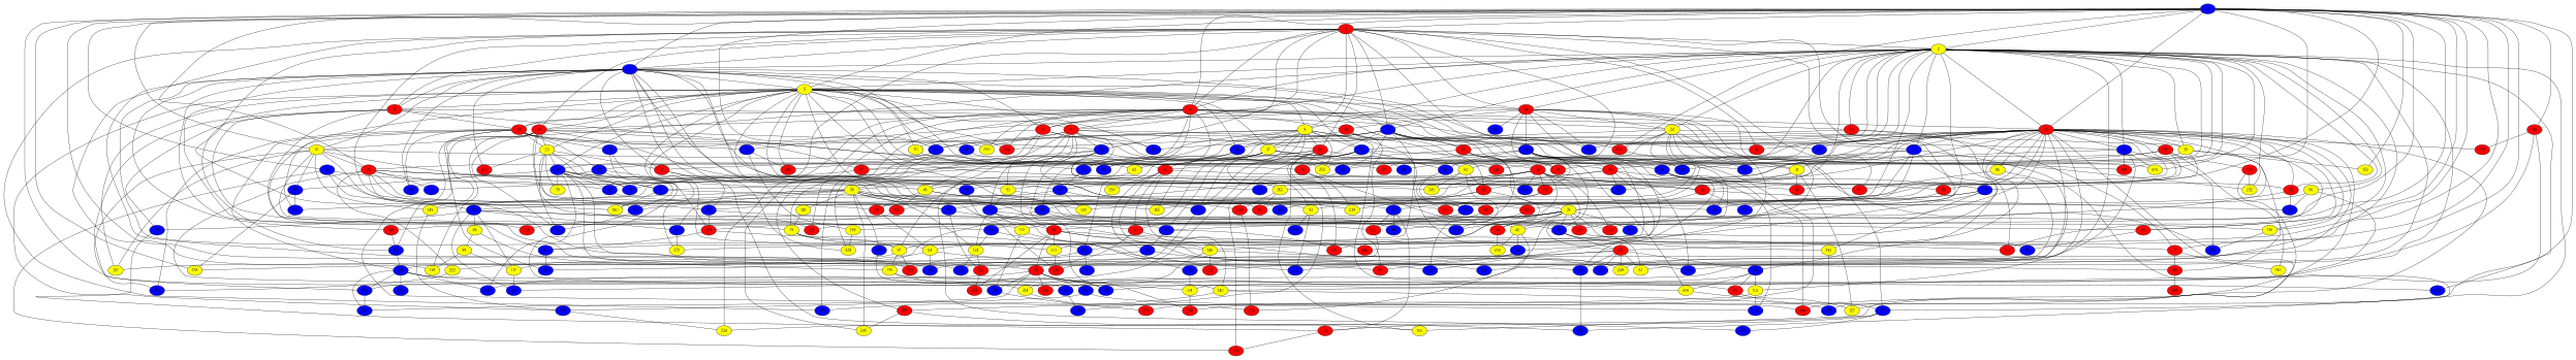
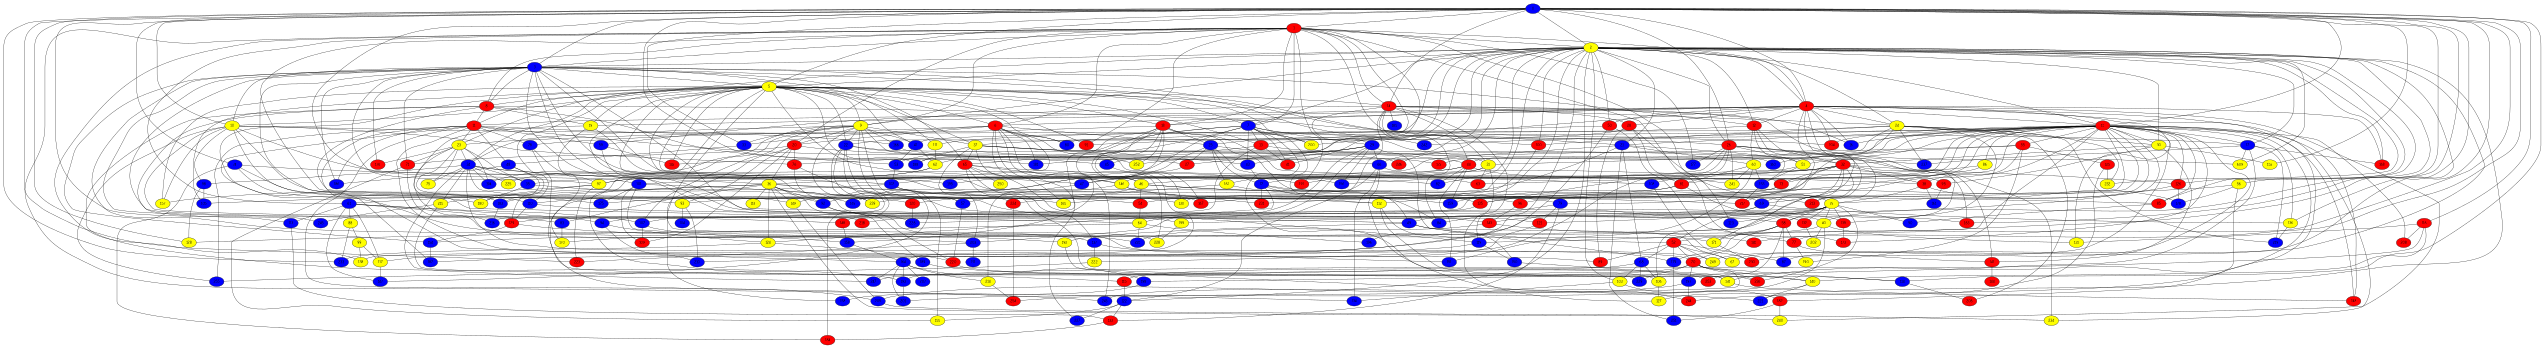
  graph {
    fontname="Comic Neue"
    node [fillcolor=blue fontname="Comic Neue" style=filled]
    edge [fontname="Comic Neue"]
    1 [fillcolor=red]
    0
    2 [fillcolor=yellow]
    3
    4 [fillcolor=red]
    5 [fillcolor=yellow]
    10 [fillcolor=yellow]
    14 [fillcolor=red]
    15 [fillcolor=red]
    26 [fillcolor=red]
    33
    40 [fillcolor=yellow]
    52 [fillcolor=red]
    74
    77 [fillcolor=red]
    101
    114
    116 [fillcolor=red]
    128 [fillcolor=yellow]
    136 [fillcolor=yellow]
    145 [fillcolor=red]
    152 [fillcolor=yellow]
    163 [fillcolor=red]
    181
    223 [fillcolor=red]
    233
    245
    6 [fillcolor=red]
    7
    8 [fillcolor=red]
    9 [fillcolor=yellow]
    18 [fillcolor=red]
    20 [fillcolor=red]
    25
    27 [fillcolor=red]
    54 [fillcolor=red]
    61
    91 [fillcolor=red]
    100 [fillcolor=red]
    123
    138 [fillcolor=yellow]
    173 [fillcolor=red]
    177
    191 [fillcolor=red]
    243
    12 [fillcolor=red]
    13 [fillcolor=red]
    17
    21
    22
    24 [fillcolor=yellow]
    30 [fillcolor=yellow]
    41 [fillcolor=red]
    50 [fillcolor=red]
    56 [fillcolor=yellow]
    62 [fillcolor=yellow]
    66
    67 [fillcolor=yellow]
    82
    85 [fillcolor=red]
    103 [fillcolor=yellow]
    122
    126 [fillcolor=red]
    129 [fillcolor=red]
    168 [fillcolor=red]
    196
    n67 [fillcolor=yellow label=609]
    221
    232 [fillcolor=yellow]
    246 [fillcolor=red]
    249 [fillcolor=yellow]
    49
    58 [fillcolor=red]
    65 [fillcolor=red]
    71 [fillcolor=red]
    93 [fillcolor=yellow]
    97 [fillcolor=yellow]
    111 [fillcolor=yellow]
    148 [fillcolor=red]
    154
    156
    176 [fillcolor=red]
    186
    195
    218 [fillcolor=red]
    235
    242
    11 [fillcolor=red]
    16
    19 [fillcolor=yellow]
    28 [fillcolor=red]
    69
+   131 [fillcolor=yellow]
    182 [fillcolor=red]
    200 [fillcolor=yellow]
    204 [fillcolor=red]
    234 [fillcolor=yellow]
    240 [fillcolor=yellow]
    248 [fillcolor=red]
    23 [fillcolor=yellow]
    34
    37 [fillcolor=yellow]
    42
    73 [fillcolor=red]
    80
    96 [fillcolor=red]
    105
    110
    142 [fillcolor=red]
    157 [fillcolor=yellow]
    158
    167 [fillcolor=red]
    171 [fillcolor=yellow]
    188
    205
    239 [fillcolor=yellow]
    46 [fillcolor=yellow]
    76 [fillcolor=red]
    98
    121 [fillcolor=red]
    149 [fillcolor=yellow]
    183
    255
    29
    119
    59
    31 [fillcolor=yellow]
    44 [fillcolor=red]
    84
    185
    38 [fillcolor=red]
    112 [fillcolor=yellow]
    51 [fillcolor=yellow]
    39 [fillcolor=yellow]
    55 [fillcolor=red]
    63 [fillcolor=red]
    81 [fillcolor=red]
    86 [fillcolor=yellow]
    87
    146 [fillcolor=yellow]
    165 [fillcolor=yellow]
    170 [fillcolor=yellow]
    172 [fillcolor=red]
    174 [fillcolor=yellow]
    208 [fillcolor=red]
    213 [fillcolor=red]
    230 [fillcolor=red]
    231 [fillcolor=red]
-   106 [fillcolor=yellow label=406]
+   106 [fillcolor=yellow]
    47
    135 [fillcolor=red]
    141 [fillcolor=red]
    222 [fillcolor=yellow]
    241 [fillcolor=yellow]
    48
    202 [fillcolor=yellow]
    254 [fillcolor=red]
    89 [fillcolor=red]
    68
    179
    70 [fillcolor=red]
    184 [fillcolor=red]
    180 [fillcolor=yellow]
    102
    190 [fillcolor=yellow]
    109 [fillcolor=red]
    175
    120 [fillcolor=red]
    192 [fillcolor=yellow]
    206 [fillcolor=red]
    193
    140 [fillcolor=yellow]
    219
    36 [fillcolor=yellow]
    78
    227
    228 [fillcolor=yellow]
    43
    53
    237
    113
    57
    94
    107
    115 [fillcolor=red]
    166
    194
    252 [fillcolor=yellow]
    217 [fillcolor=red]
    108
    130 [fillcolor=yellow]
    216
    238
    72
    160
    162 [fillcolor=yellow]
    64 [fillcolor=yellow]
    147
    83
    88 [fillcolor=yellow]
    117 [fillcolor=yellow]
    32 [fillcolor=red]
    60 [fillcolor=yellow]
    198
    35
    153
    169
    251
    45
    155 [fillcolor=yellow]
    79
    139 [fillcolor=red]
    95 [fillcolor=red]
    187
    178
    244 [fillcolor=red]
+   225 [fillcolor=yellow]
    134
    90
    133 [fillcolor=red]
    226
    203
    253 [fillcolor=red]
    137
    143 [fillcolor=red]
    250 [fillcolor=yellow]
    104
    210
    215 [fillcolor=yellow]
    164
    75 [fillcolor=yellow]
    92
    247
    118 [fillcolor=yellow]
    124 [fillcolor=yellow]
    189
    161
    127 [fillcolor=yellow]
    150
    201
    220 [fillcolor=red]
    199 [fillcolor=yellow]
    214 [fillcolor=yellow]
    207
    151
    159
    132 [fillcolor=red]
    236 [fillcolor=red]
    125 [fillcolor=red]
    229
    224 [fillcolor=red]
    144 [fillcolor=red]
    211
    197
    99 [fillcolor=yellow]
    1 -- 2
    1 -- 3
    1 -- 4
    1 -- 14
    1 -- 6
    1 -- 7
    1 -- 8
    1 -- 9
    1 -- 18
    1 -- 20
    1 -- 25
    1 -- 27
    1 -- 54
    1 -- 61
    1 -- 91
    1 -- 100
    1 -- 123
    1 -- 138
    1 -- 173
    1 -- 177
    1 -- 191
    1 -- 243
    0 -- 1
    0 -- 2
    0 -- 3
    0 -- 4
    0 -- 5
    0 -- 10
    0 -- 14
    0 -- 15
    0 -- 26
    0 -- 33
    0 -- 40
    0 -- 52
    0 -- 74
    0 -- 77
    0 -- 101
    0 -- 114
    0 -- 116
    0 -- 128
    0 -- 136
    0 -- 145
    0 -- 152
    0 -- 163
    0 -- 181
    0 -- 223
    0 -- 233
    0 -- 245
    2 -- 3
    2 -- 4
    2 -- 5
    2 -- 10
    2 -- 15
    2 -- 26
    2 -- 7
    2 -- 9
    2 -- 54
    2 -- 100
    2 -- 12
    2 -- 13
    2 -- 17
    2 -- 21
    2 -- 22
    2 -- 24
    2 -- 30
    2 -- 41
    2 -- 50
    2 -- 56
    2 -- 62
    2 -- 66
    2 -- 67
    2 -- 82
    2 -- 85
    2 -- 103
    2 -- 122
    2 -- 126
    2 -- 129
    2 -- 168
    2 -- 196
    2 -- n67
    2 -- 221
    2 -- 232
    2 -- 246
    2 -- 249
    3 -- 5
    3 -- 10
    3 -- 40
    3 -- 8
    3 -- 12
    3 -- 21
    3 -- 49
    3 -- 58
    3 -- 65
    3 -- 71
    3 -- 93
    3 -- 97
    3 -- 111
    3 -- 148
    3 -- 154
    3 -- 156
    3 -- 176
    3 -- 186
    3 -- 195
    3 -- 218
    3 -- 235
    3 -- 242
    4 -- 15
    4 -- 6
    4 -- 18
    4 -- 12
    4 -- 24
    4 -- 50
    4 -- 168
    4 -- 58
    4 -- 11
    4 -- 16
    4 -- 19
    4 -- 28
    4 -- 69
+   4 -- 131
    4 -- 182
    4 -- 200
    4 -- 204
    4 -- 234
    4 -- 240
    4 -- 248
    5 -- 14
    5 -- 6
    5 -- 7
    5 -- 8
    5 -- 9
    5 -- 18
    5 -- 91
    5 -- 13
    5 -- 22
    5 -- 82
    5 -- 11
-   118 -- 19
+   5 -- 19
    5 -- 200
    5 -- 204
    5 -- 23
    5 -- 34
    5 -- 37
    5 -- 42
    5 -- 73
    5 -- 80
    5 -- 96
    5 -- 105
    5 -- 110
    5 -- 142
    5 -- 157
    5 -- 158
    5 -- 167
    5 -- 171
    5 -- 188
    5 -- 205
    5 -- 239
    10 -- 26
    10 -- 157
    10 -- 46
    10 -- 76
    10 -- 98
    10 -- 121
    10 -- 149
    10 -- 183
    10 -- 255
    14 -- 24
    14 -- 122
    14 -- n67
    14 -- 16
    14 -- 28
    14 -- 29
    14 -- 119
    14 -- 59
    14 -- 31
    14 -- 44
    14 -- 84
    14 -- 185
    15 -- 136
    15 -- 91
    15 -- 173
    15 -- 17
    15 -- 21
    15 -- 30
    15 -- 85
    15 -- 126
    15 -- 242
    15 -- 16
    15 -- 204
    15 -- 234
    15 -- 248
    15 -- 73
    15 -- 31
    15 -- 44
    15 -- 38
    15 -- 112
    15 -- 51
    15 -- 39
    15 -- 55
    15 -- 63
    15 -- 81
    15 -- 86
    15 -- 87
    15 -- 146
    15 -- 165
    15 -- 170
    15 -- 172
    15 -- 174
    15 -- 208
    15 -- 213
    15 -- 230
    15 -- 231
    26 -- 177
    26 -- 51
    26 -- 213
    26 -- 106
    26 -- 47
    26 -- 135
    26 -- 141
    26 -- 222
    26 -- 241
    33 -- 48
+   40 -- 131
    40 -- 119
    40 -- 202
    40 -- 254
    52 -- 67
    52 -- 249
    52 -- 87
    52 -- 89
    52 -- 68
    52 -- 179
    52 -- 70
    74 -- 110
    74 -- 184
    74 -- 180
    74 -- 102
    77 -- 141
    77 -- 190
    101 -- 109
    101 -- 175
    101 -- 120
    101 -- 192
    114 -- 206
+   116 -- 131
    116 -- 208
    116 -- 193
    116 -- 140
    136 -- 219
    6 -- 33
    6 -- 181
    6 -- 20
    6 -- 25
    6 -- 243
    6 -- 80
    6 -- 46
    6 -- 38
    6 -- 36
    6 -- 78
    6 -- 227
    6 -- 228
    7 -- 13
    7 -- 41
    7 -- 49
    7 -- 65
    7 -- 97
    7 -- 200
    7 -- 188
    7 -- 29
    7 -- 106
    7 -- 43
    7 -- 53
    7 -- 237
    8 -- 17
    8 -- 11
    8 -- 19
    8 -- 112
    8 -- 193
    8 -- 53
    8 -- 113
    9 -- 33
    9 -- 20
    9 -- 22
    9 -- 34
    9 -- 37
    9 -- 42
    9 -- 119
    9 -- 57
    9 -- 94
    9 -- 107
    9 -- 115
    9 -- 166
    9 -- 194
    9 -- 252
    18 -- 25
    18 -- 138
    18 -- 23
    18 -- 158
    18 -- 149
    18 -- 252
    18 -- 217
    18 -- 108
    18 -- 130
    18 -- 216
    20 -- 66
    20 -- 71
    20 -- 93
    20 -- 76
    20 -- 109
    20 -- 36
    20 -- 238
    25 -- 27
    25 -- 105
    25 -- 63
    25 -- 72
    25 -- 160
    25 -- 162
    27 -- 47
    54 -- 64
    61 -- 113
    61 -- 94
    61 -- 107
    61 -- 147
    61 -- 83
    61 -- 88
    61 -- 117
    100 -- 130
    12 -- 111
    12 -- 51
    12 -- 217
    12 -- 32
    12 -- 60
    13 -- 41
    13 -- 76
    13 -- 107
    13 -- 32
    17 -- 168
    17 -- n67
    17 -- 219
    17 -- 237
    17 -- 198
    21 -- 68
    21 -- 60
    21 -- 35
    21 -- 153
    21 -- 169
    21 -- 251
    22 -- 31
    22 -- 184
    22 -- 57
    22 -- 147
    22 -- 45
    22 -- 155
    24 -- 100
    24 -- 30
    24 -- 232
    24 -- 42
    24 -- 142
    24 -- 206
    24 -- 219
    24 -- 237
    24 -- 79
    24 -- 139
    30 -- 152
    30 -- 141
    30 -- 32
    30 -- 95
    50 -- 77
    50 -- 80
    50 -- 187
    56 -- 96
    56 -- 178
    56 -- 244
    62 -- 97
+   62 -- 225
    66 -- 175
    66 -- 95
    66 -- 244
    66 -- 134
    85 -- 90
    103 -- 182
    103 -- 134
    122 -- 227
    122 -- 155
    122 -- 133
    126 -- 178
    126 -- 226
    129 -- 154
    129 -- 203
    49 -- 52
    49 -- 67
    49 -- 192
    58 -- 77
    58 -- 171
    58 -- 87
    58 -- 179
    58 -- 70
    58 -- 253
    65 -- 191
    65 -- 146
    65 -- 140
    65 -- 137
    65 -- 143
    65 -- 250
    71 -- 228
    71 -- 155
    93 -- 104
    93 -- 210
    97 -- 223
    97 -- 157
    97 -- 215
    111 -- 62
    148 -- 158
    154 -- 187
    11 -- 27
    11 -- 186
    11 -- 23
    11 -- 255
    11 -- 59
    11 -- 48
    11 -- 89
    11 -- 78
    11 -- 166
    11 -- 187
    11 -- 134
    11 -- 164
    19 -- 97
    19 -- 146
    19 -- 64
    28 -- 37
    28 -- 39
    28 -- 81
    28 -- 89
    69 -- 136
    69 -- 117
    69 -- 143
    182 -- 240
    182 -- 251
    23 -- 71
    23 -- 176
    23 -- 34
    23 -- 194
    23 -- 216
    23 -- 35
    23 -- 75
    23 -- 92
    34 -- 98
    34 -- 47
    34 -- 70
    34 -- 175
    34 -- 36
    34 -- 194
    34 -- 35
+   34 -- 225
    34 -- 215
    34 -- 75
    34 -- 247
    37 -- 246
    37 -- 65
    37 -- 188
    37 -- 44
    37 -- 165
    37 -- 43
    37 -- 203
    42 -- 62
    42 -- 53
    73 -- 110
    73 -- 167
    96 -- 143
    110 -- 163
    110 -- 129
    158 -- 164
    171 -- 230
    205 -- 234
    46 -- 54
    46 -- 135
    46 -- 120
    46 -- 79
    76 -- 239
    76 -- 139
    98 -- 128
    98 -- 105
    121 -- 164
    149 -- 205
    183 -- 216
    29 -- 181
    29 -- 66
    29 -- 156
    29 -- 179
    29 -- 43
    29 -- 64
    29 -- 45
    29 -- 203
    119 -- 210
    119 -- 150
    59 -- 142
    59 -- 199
    31 -- 195
    31 -- 63
    31 -- 162
    31 -- 127
    44 -- 101
    44 -- 82
    44 -- 241
    44 -- 102
    44 -- 151
    44 -- 159
    38 -- 39
    38 -- 178
    38 -- 161
    112 -- 114
    112 -- 150
    51 -- 72
    51 -- 153
    39 -- 40
    39 -- 123
    39 -- 49
    39 -- 58
    39 -- 154
    39 -- 218
    39 -- 121
    39 -- 139
    39 -- 90
    39 -- 199
    39 -- 132
    39 -- 236
    55 -- 135
    55 -- 190
    55 -- 252
    55 -- 160
    55 -- 125
    81 -- 93
    81 -- 239
    81 -- 132
    86 -- 191
    86 -- 159
    146 -- 231
    146 -- 214
    146 -- 159
    174 -- 248
    106 -- 127
    47 -- 57
    135 -- 148
    141 -- 144
    222 -- 255
    48 -- 129
    48 -- 186
    48 -- 183
    68 -- 103
    68 -- 106
    68 -- 115
    68 -- 229
    179 -- 251
    70 -- 114
    70 -- 140
    70 -- 247
    70 -- 201
    70 -- 236
    70 -- 229
    70 -- 197
    102 -- 180
    102 -- 130
    102 -- 224
    120 -- 226
    192 -- 221
    193 -- 201
    140 -- 243
    140 -- 221
    36 -- 61
    36 -- 69
    36 -- 240
    36 -- 149
    36 -- 183
    36 -- 165
    36 -- 83
    36 -- 226
    36 -- 92
    36 -- 118
    36 -- 124
    36 -- 189
    78 -- 170
    78 -- 174
    43 -- 72
    53 -- 102
    113 -- 133
    57 -- 220
    94 -- 210
    94 -- 124
    107 -- 109
    107 -- 137
    115 -- 122
    166 -- 172
    108 -- 230
    72 -- 85
    72 -- 84
    72 -- 112
    72 -- 231
    72 -- 124
    162 -- 213
    162 -- 224
    64 -- 128
    64 -- 196
    64 -- 235
    83 -- 170
    88 -- 233
    88 -- 99
    117 -- 147
    32 -- 52
    32 -- 163
    32 -- 126
    32 -- 156
    32 -- 69
    32 -- 73
    32 -- 171
    32 -- 46
    32 -- 38
    32 -- 108
    32 -- 92
    60 -- 81
    60 -- 241
    60 -- 153
    60 -- 151
    198 -- 238
    35 -- 180
    35 -- 169
    153 -- 217
    45 -- 167
    79 -- 121
    79 -- 84
    79 -- 133
    139 -- 173
    95 -- 161
    133 -- 184
    203 -- 223
    203 -- 211
    137 -- 222
    137 -- 151
    143 -- 145
    143 -- 235
    215 -- 245
    215 -- 229
    164 -- 193
    164 -- 198
    164 -- 247
    164 -- 201
    164 -- 214
    164 -- 207
    92 -- 249
    92 -- 220
    124 -- 233
    124 -- 220
    189 -- 236
    150 -- 174
    220 -- 253
    199 -- 228
    214 -- 254
    132 -- 202
    125 -- 232
    125 -- 127
    224 -- 254
    197 -- 205
    197 -- 244
    99 -- 138
    99 -- 117
  }
